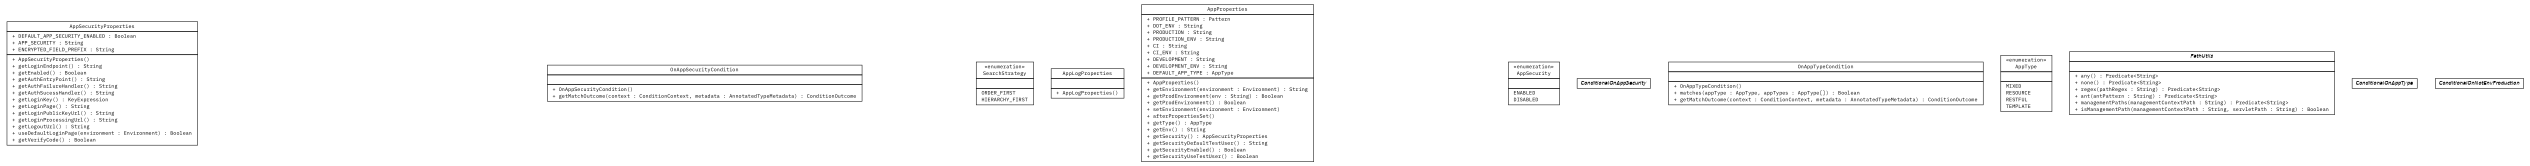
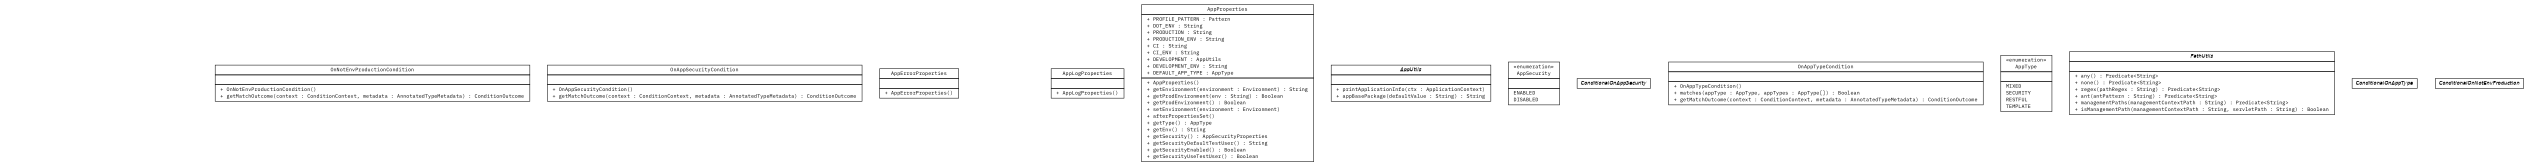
  digraph {
    nodesep=0.25
    ranksep=0.5
    fontname="IBM Plex Mono"
    node [fontcolor=black fontname="IBM Plex Mono" fontsize=10.0 shape=plaintext]
-   n1 [label=<<table title="cn.home1.oss.boot.autoconfigure.AppSecurityProperties" border="0" cellborder="1" cellspacing="0" cellpadding="2" port="p" href="./AppSecurityProperties.html"> 		<tr><td><table border="0" cellspacing="0" cellpadding="1"> <tr><td align="center" balign="center"> AppSecurityProperties </td></tr> 		</table></td></tr> 		<tr><td><table border="0" cellspacing="0" cellpadding="1"> <tr><td align="left" balign="left"> + DEFAULT_APP_SECURITY_ENABLED : Boolean </td></tr> <tr><td align="left" balign="left"> + APP_SECURITY : String </td></tr> <tr><td align="left" balign="left"> + ENCRYPTED_FIELD_PREFIX : String </td></tr> 		</table></td></tr> 		<tr><td><table border="0" cellspacing="0" cellpadding="1"> <tr><td align="left" balign="left"> + AppSecurityProperties() </td></tr> <tr><td align="left" balign="left"> + getLoginEndpoint() : String </td></tr> <tr><td align="left" balign="left"> + getEnabled() : Boolean </td></tr> <tr><td align="left" balign="left"> + getAuthEntryPoint() : String </td></tr> <tr><td align="left" balign="left"> + getAuthFailureHandler() : String </td></tr> <tr><td align="left" balign="left"> + getAuthSucessHandler() : String </td></tr> <tr><td align="left" balign="left"> + getLoginKey() : KeyExpression </td></tr> <tr><td align="left" balign="left"> + getLoginPage() : String </td></tr> <tr><td align="left" balign="left"> + getLoginPublicKeyUrl() : String </td></tr> <tr><td align="left" balign="left"> + getLoginProcessingUrl() : String </td></tr> <tr><td align="left" balign="left"> + getLogoutUrl() : String </td></tr> <tr><td align="left" balign="left"> + useDefaultLoginPage(environment : Environment) : Boolean </td></tr> <tr><td align="left" balign="left"> + getVerifyCode() : Boolean </td></tr> 		</table></td></tr> 		</table>>]
+   n2 [label=<<table title="cn.home1.oss.boot.autoconfigure.OnNotEnvProductionCondition" border="0" cellborder="1" cellspacing="0" cellpadding="2" port="p" href="./OnNotEnvProductionCondition.html"> 		<tr><td><table border="0" cellspacing="0" cellpadding="1"> <tr><td align="center" balign="center"> OnNotEnvProductionCondition </td></tr> 		</table></td></tr> 		<tr><td><table border="0" cellspacing="0" cellpadding="1"> <tr><td align="left" balign="left">  </td></tr> 		</table></td></tr> 		<tr><td><table border="0" cellspacing="0" cellpadding="1"> <tr><td align="left" balign="left"> + OnNotEnvProductionCondition() </td></tr> <tr><td align="left" balign="left"> + getMatchOutcome(context : ConditionContext, metadata : AnnotatedTypeMetadata) : ConditionOutcome </td></tr> 		</table></td></tr> 		</table>>]
    n3 [label=<<table title="cn.home1.oss.boot.autoconfigure.OnAppSecurityCondition" border="0" cellborder="1" cellspacing="0" cellpadding="2" port="p" href="./OnAppSecurityCondition.html"> 		<tr><td><table border="0" cellspacing="0" cellpadding="1"> <tr><td align="center" balign="center"> OnAppSecurityCondition </td></tr> 		</table></td></tr> 		<tr><td><table border="0" cellspacing="0" cellpadding="1"> <tr><td align="left" balign="left">  </td></tr> 		</table></td></tr> 		<tr><td><table border="0" cellspacing="0" cellpadding="1"> <tr><td align="left" balign="left"> + OnAppSecurityCondition() </td></tr> <tr><td align="left" balign="left"> + getMatchOutcome(context : ConditionContext, metadata : AnnotatedTypeMetadata) : ConditionOutcome </td></tr> 		</table></td></tr> 		</table>>]
-   n5 [label=<<table title="cn.home1.oss.boot.autoconfigure.AppErrorProperties.SearchStrategy" border="0" cellborder="1" cellspacing="0" cellpadding="2" port="p" href="./AppErrorProperties.SearchStrategy.html"> 		<tr><td><table border="0" cellspacing="0" cellpadding="1"> <tr><td align="center" balign="center"> &#171;enumeration&#187; </td></tr> <tr><td align="center" balign="center"> SearchStrategy </td></tr> 		</table></td></tr> 		<tr><td><table border="0" cellspacing="0" cellpadding="1"> <tr><td align="left" balign="left">  </td></tr> 		</table></td></tr> 		<tr><td><table border="0" cellspacing="0" cellpadding="1"> <tr><td align="left" balign="left"> ORDER_FIRST </td></tr> <tr><td align="left" balign="left"> HIERARCHY_FIRST </td></tr> 		</table></td></tr> 		</table>>]
+   n4 [label=<<table title="cn.home1.oss.boot.autoconfigure.AppErrorProperties" border="0" cellborder="1" cellspacing="0" cellpadding="2" port="p" href="./AppErrorProperties.html"> 		<tr><td><table border="0" cellspacing="0" cellpadding="1"> <tr><td align="center" balign="center"> AppErrorProperties </td></tr> 		</table></td></tr> 		<tr><td><table border="0" cellspacing="0" cellpadding="1"> <tr><td align="left" balign="left">  </td></tr> 		</table></td></tr> 		<tr><td><table border="0" cellspacing="0" cellpadding="1"> <tr><td align="left" balign="left"> + AppErrorProperties() </td></tr> 		</table></td></tr> 		</table>>]
    n6 [label=<<table title="cn.home1.oss.boot.autoconfigure.AppLogProperties" border="0" cellborder="1" cellspacing="0" cellpadding="2" port="p" href="./AppLogProperties.html"> 		<tr><td><table border="0" cellspacing="0" cellpadding="1"> <tr><td align="center" balign="center"> AppLogProperties </td></tr> 		</table></td></tr> 		<tr><td><table border="0" cellspacing="0" cellpadding="1"> <tr><td align="left" balign="left">  </td></tr> 		</table></td></tr> 		<tr><td><table border="0" cellspacing="0" cellpadding="1"> <tr><td align="left" balign="left"> + AppLogProperties() </td></tr> 		</table></td></tr> 		</table>>]
-   n7 [label=<<table title="cn.home1.oss.boot.autoconfigure.AppProperties" border="0" cellborder="1" cellspacing="0" cellpadding="2" port="p" href="./AppProperties.html"> 		<tr><td><table border="0" cellspacing="0" cellpadding="1"> <tr><td align="center" balign="center"> AppProperties </td></tr> 		</table></td></tr> 		<tr><td><table border="0" cellspacing="0" cellpadding="1"> <tr><td align="left" balign="left"> + PROFILE_PATTERN : Pattern </td></tr> <tr><td align="left" balign="left"> + DOT_ENV : String </td></tr> <tr><td align="left" balign="left"> + PRODUCTION : String </td></tr> <tr><td align="left" balign="left"> + PRODUCTION_ENV : String </td></tr> <tr><td align="left" balign="left"> + CI : String </td></tr> <tr><td align="left" balign="left"> + CI_ENV : String </td></tr> <tr><td align="left" balign="left"> + DEVELOPMENT : String </td></tr> <tr><td align="left" balign="left"> + DEVELOPMENT_ENV : String </td></tr> <tr><td align="left" balign="left"> + DEFAULT_APP_TYPE : AppType </td></tr> 		</table></td></tr> 		<tr><td><table border="0" cellspacing="0" cellpadding="1"> <tr><td align="left" balign="left"> + AppProperties() </td></tr> <tr><td align="left" balign="left"> + getEnvironment(environment : Environment) : String </td></tr> <tr><td align="left" balign="left"> + getProdEnvironment(env : String) : Boolean </td></tr> <tr><td align="left" balign="left"> + getProdEnvironment() : Boolean </td></tr> <tr><td align="left" balign="left"> + setEnvironment(environment : Environment) </td></tr> <tr><td align="left" balign="left"> + afterPropertiesSet() </td></tr> <tr><td align="left" balign="left"> + getType() : AppType </td></tr> <tr><td align="left" balign="left"> + getEnv() : String </td></tr> <tr><td align="left" balign="left"> + getSecurity() : AppSecurityProperties </td></tr> <tr><td align="left" balign="left"> + getSecurityDefaultTestUser() : String </td></tr> <tr><td align="left" balign="left"> + getSecurityEnabled() : Boolean </td></tr> <tr><td align="left" balign="left"> + getSecurityUseTestUser() : Boolean </td></tr> 		</table></td></tr> 		</table>>]
+   n7 [label=<<table title="cn.home1.oss.boot.autoconfigure.AppProperties" border="0" cellborder="1" cellspacing="0" cellpadding="2" port="p" href="./AppProperties.html"> 		<tr><td><table border="0" cellspacing="0" cellpadding="1"> <tr><td align="center" balign="center"> AppProperties </td></tr> 		</table></td></tr> 		<tr><td><table border="0" cellspacing="0" cellpadding="1"> <tr><td align="left" balign="left"> + PROFILE_PATTERN : Pattern </td></tr> <tr><td align="left" balign="left"> + DOT_ENV : String </td></tr> <tr><td align="left" balign="left"> + PRODUCTION : String </td></tr> <tr><td align="left" balign="left"> + PRODUCTION_ENV : String </td></tr> <tr><td align="left" balign="left"> + CI : String </td></tr> <tr><td align="left" balign="left"> + CI_ENV : String </td></tr> <tr><td align="left" balign="left"> + DEVELOPMENT : AppUtils </td></tr> <tr><td align="left" balign="left"> + DEVELOPMENT_ENV : String </td></tr> <tr><td align="left" balign="left"> + DEFAULT_APP_TYPE : AppType </td></tr> 		</table></td></tr> 		<tr><td><table border="0" cellspacing="0" cellpadding="1"> <tr><td align="left" balign="left"> + AppProperties() </td></tr> <tr><td align="left" balign="left"> + getEnvironment(environment : Environment) : String </td></tr> <tr><td align="left" balign="left"> + getProdEnvironment(env : String) : Boolean </td></tr> <tr><td align="left" balign="left"> + getProdEnvironment() : Boolean </td></tr> <tr><td align="left" balign="left"> + setEnvironment(environment : Environment) </td></tr> <tr><td align="left" balign="left"> + afterPropertiesSet() </td></tr> <tr><td align="left" balign="left"> + getType() : AppType </td></tr> <tr><td align="left" balign="left"> + getEnv() : String </td></tr> <tr><td align="left" balign="left"> + getSecurity() : AppSecurityProperties </td></tr> <tr><td align="left" balign="left"> + getSecurityDefaultTestUser() : String </td></tr> <tr><td align="left" balign="left"> + getSecurityEnabled() : Boolean </td></tr> <tr><td align="left" balign="left"> + getSecurityUseTestUser() : Boolean </td></tr> 		</table></td></tr> 		</table>>]
+   n8 [label=<<table title="cn.home1.oss.boot.autoconfigure.AppUtils" border="0" cellborder="1" cellspacing="0" cellpadding="2" port="p" href="./AppUtils.html"> 		<tr><td><table border="0" cellspacing="0" cellpadding="1"> <tr><td align="center" balign="center"><font face="Helvetica-Oblique"> AppUtils </font></td></tr> 		</table></td></tr> 		<tr><td><table border="0" cellspacing="0" cellpadding="1"> <tr><td align="left" balign="left">  </td></tr> 		</table></td></tr> 		<tr><td><table border="0" cellspacing="0" cellpadding="1"> <tr><td align="left" balign="left"> + printApplicationInfo(ctx : ApplicationContext) </td></tr> <tr><td align="left" balign="left"> + appBasePackage(defaultValue : String) : String </td></tr> 		</table></td></tr> 		</table>>]
    n9 [label=<<table title="cn.home1.oss.boot.autoconfigure.AppSecurity" border="0" cellborder="1" cellspacing="0" cellpadding="2" port="p" href="./AppSecurity.html"> 		<tr><td><table border="0" cellspacing="0" cellpadding="1"> <tr><td align="center" balign="center"> &#171;enumeration&#187; </td></tr> <tr><td align="center" balign="center"> AppSecurity </td></tr> 		</table></td></tr> 		<tr><td><table border="0" cellspacing="0" cellpadding="1"> <tr><td align="left" balign="left">  </td></tr> 		</table></td></tr> 		<tr><td><table border="0" cellspacing="0" cellpadding="1"> <tr><td align="left" balign="left"> ENABLED </td></tr> <tr><td align="left" balign="left"> DISABLED </td></tr> 		</table></td></tr> 		</table>>]
    n10 [label=<<table title="cn.home1.oss.boot.autoconfigure.ConditionalOnAppSecurity" border="0" cellborder="1" cellspacing="0" cellpadding="2" port="p" href="./ConditionalOnAppSecurity.html"> 		<tr><td><table border="0" cellspacing="0" cellpadding="1"> <tr><td align="center" balign="center"><font face="Helvetica-Oblique"> ConditionalOnAppSecurity </font></td></tr> 		</table></td></tr> 		</table>>]
    n11 [label=<<table title="cn.home1.oss.boot.autoconfigure.OnAppTypeCondition" border="0" cellborder="1" cellspacing="0" cellpadding="2" port="p" href="./OnAppTypeCondition.html"> 		<tr><td><table border="0" cellspacing="0" cellpadding="1"> <tr><td align="center" balign="center"> OnAppTypeCondition </td></tr> 		</table></td></tr> 		<tr><td><table border="0" cellspacing="0" cellpadding="1"> <tr><td align="left" balign="left">  </td></tr> 		</table></td></tr> 		<tr><td><table border="0" cellspacing="0" cellpadding="1"> <tr><td align="left" balign="left"> + OnAppTypeCondition() </td></tr> <tr><td align="left" balign="left"> + matches(appType : AppType, appTypes : AppType[]) : Boolean </td></tr> <tr><td align="left" balign="left"> + getMatchOutcome(context : ConditionContext, metadata : AnnotatedTypeMetadata) : ConditionOutcome </td></tr> 		</table></td></tr> 		</table>>]
-   n12 [label=<<table title="cn.home1.oss.boot.autoconfigure.AppType" border="0" cellborder="1" cellspacing="0" cellpadding="2" port="p" href="./AppType.html"> 		<tr><td><table border="0" cellspacing="0" cellpadding="1"> <tr><td align="center" balign="center"> &#171;enumeration&#187; </td></tr> <tr><td align="center" balign="center"> AppType </td></tr> 		</table></td></tr> 		<tr><td><table border="0" cellspacing="0" cellpadding="1"> <tr><td align="left" balign="left">  </td></tr> 		</table></td></tr> 		<tr><td><table border="0" cellspacing="0" cellpadding="1"> <tr><td align="left" balign="left"> MIXED </td></tr> <tr><td align="left" balign="left"> RESOURCE </td></tr> <tr><td align="left" balign="left"> RESTFUL </td></tr> <tr><td align="left" balign="left"> TEMPLATE </td></tr> 		</table></td></tr> 		</table>>]
+   n12 [label=<<table title="cn.home1.oss.boot.autoconfigure.AppType" border="0" cellborder="1" cellspacing="0" cellpadding="2" port="p" href="./AppType.html"> 		<tr><td><table border="0" cellspacing="0" cellpadding="1"> <tr><td align="center" balign="center"> &#171;enumeration&#187; </td></tr> <tr><td align="center" balign="center"> AppType </td></tr> 		</table></td></tr> 		<tr><td><table border="0" cellspacing="0" cellpadding="1"> <tr><td align="left" balign="left">  </td></tr> 		</table></td></tr> 		<tr><td><table border="0" cellspacing="0" cellpadding="1"> <tr><td align="left" balign="left"> MIXED </td></tr> <tr><td align="left" balign="left"> SECURITY </td></tr> <tr><td align="left" balign="left"> RESTFUL </td></tr> <tr><td align="left" balign="left"> TEMPLATE </td></tr> 		</table></td></tr> 		</table>>]
    n13 [label=<<table title="cn.home1.oss.boot.autoconfigure.PathUtils" border="0" cellborder="1" cellspacing="0" cellpadding="2" port="p" href="./PathUtils.html"> 		<tr><td><table border="0" cellspacing="0" cellpadding="1"> <tr><td align="center" balign="center"><font face="Helvetica-Oblique"> PathUtils </font></td></tr> 		</table></td></tr> 		<tr><td><table border="0" cellspacing="0" cellpadding="1"> <tr><td align="left" balign="left">  </td></tr> 		</table></td></tr> 		<tr><td><table border="0" cellspacing="0" cellpadding="1"> <tr><td align="left" balign="left"> + any() : Predicate&lt;String&gt; </td></tr> <tr><td align="left" balign="left"> + none() : Predicate&lt;String&gt; </td></tr> <tr><td align="left" balign="left"> + regex(pathRegex : String) : Predicate&lt;String&gt; </td></tr> <tr><td align="left" balign="left"> + ant(antPattern : String) : Predicate&lt;String&gt; </td></tr> <tr><td align="left" balign="left"> + managementPaths(managementContextPath : String) : Predicate&lt;String&gt; </td></tr> <tr><td align="left" balign="left"> + isManagementPath(managementContextPath : String, servletPath : String) : Boolean </td></tr> 		</table></td></tr> 		</table>>]
    n14 [label=<<table title="cn.home1.oss.boot.autoconfigure.ConditionalOnAppType" border="0" cellborder="1" cellspacing="0" cellpadding="2" port="p" href="./ConditionalOnAppType.html"> 		<tr><td><table border="0" cellspacing="0" cellpadding="1"> <tr><td align="center" balign="center"><font face="Helvetica-Oblique"> ConditionalOnAppType </font></td></tr> 		</table></td></tr> 		</table>>]
    n15 [label=<<table title="cn.home1.oss.boot.autoconfigure.ConditionalOnNotEnvProduction" border="0" cellborder="1" cellspacing="0" cellpadding="2" port="p" href="./ConditionalOnNotEnvProduction.html"> 		<tr><td><table border="0" cellspacing="0" cellpadding="1"> <tr><td align="center" balign="center"><font face="Helvetica-Oblique"> ConditionalOnNotEnvProduction </font></td></tr> 		</table></td></tr> 		</table>>]
  }
